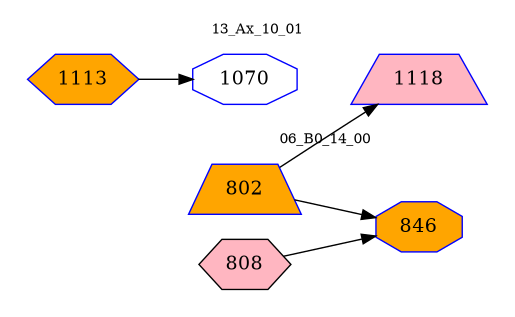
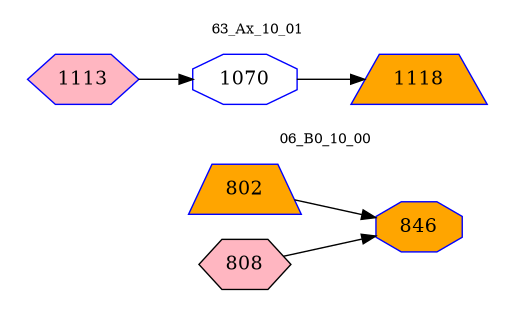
  digraph {
    rankdir=LR
    node [color=blue fillcolor=orange shape=hexagon style=filled]
    edge [color=black]
-   n1 [label=1113]
+   n1 [fillcolor=lightpink label=1113]
    n2 [fillcolor=white label=1070 shape=octagon]
-   n3 [fillcolor=lightpink label=1118 shape=trapezium]
+   n3 [label=1118 shape=trapezium]
    n4 [color=black fillcolor=lightpink label=808]
    n5 [label=802 shape=trapezium]
    n6 [label=846 shape=octagon]
    subgraph cluster_1 {
      color=white
      fontsize=10
-     label="13_Ax_10_01"
+     label="63_Ax_10_01"
      n1
      n2
      n3
    }
    subgraph cluster_2 {
      color=white
      fontsize=10
-     label="06_B0_14_00"
+     label="06_B0_10_00"
      n4
      n5
      n6
    }
    n1 -> n2
-   n5 -> n3
+   n2 -> n3
    n4 -> n6
    n5 -> n6
  }
